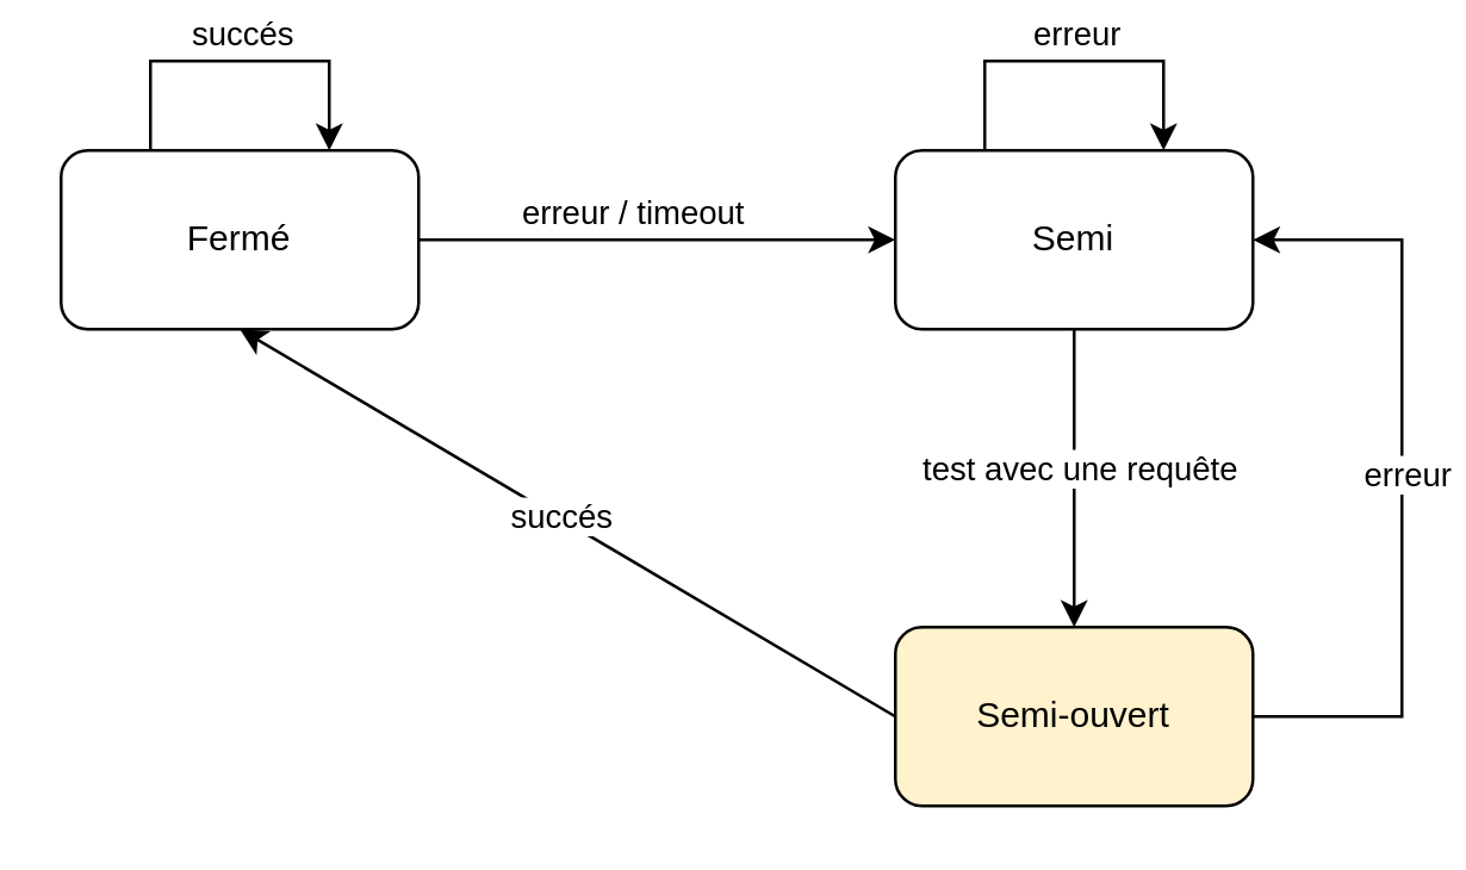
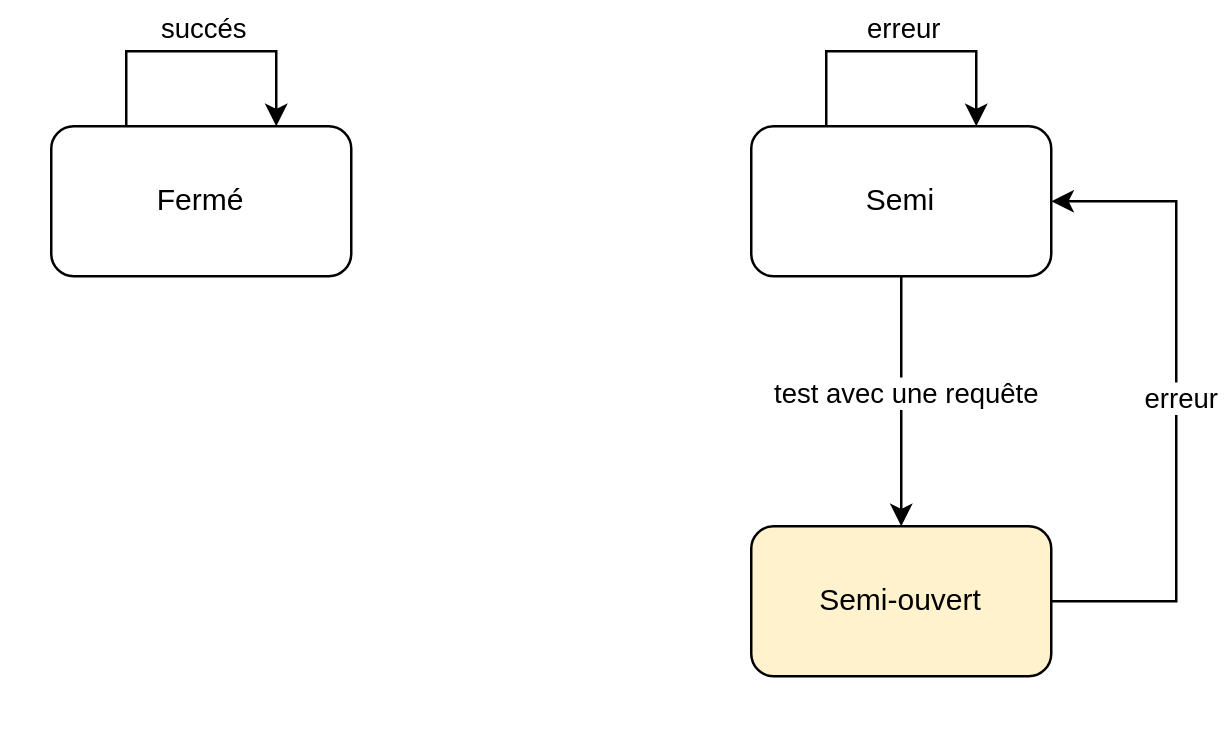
  <mxCell id="0" />
  <mxCell id="1" parent="0" />
  <mxCell id="2" value="Fermé" style="rounded=1;whiteSpace=wrap;html=1;" vertex="1" parent="1"><mxGeometry x="20" y="50" width="120" height="60" as="geometry" /></mxCell>
  <mxCell id="3" value="Semi" style="rounded=1;whiteSpace=wrap;html=1;" vertex="1" parent="1"><mxGeometry x="300" y="50" width="120" height="60" as="geometry" /></mxCell>
  <mxCell id="4" value="Semi-ouvert" style="rounded=1;whiteSpace=wrap;html=1;fillColor=#fff2cc;" vertex="1" parent="1"><mxGeometry x="300" y="210" width="120" height="60" as="geometry" /></mxCell>
  <mxCell id="5" value="" style="endArrow=classic;html=1;rounded=0;entryX=0.5;entryY=0;entryDx=0;entryDy=0;exitX=0.5;exitY=1;exitDx=0;exitDy=0;" edge="1" parent="1" source="3" target="4"><mxGeometry width="50" height="50" relative="1" as="geometry"><mxPoint x="250" y="250" as="sourcePoint" /><mxPoint x="300" y="200" as="targetPoint" /></mxGeometry></mxCell>
  <mxCell id="6" value="test avec une requête" style="edgeLabel;html=1;align=center;verticalAlign=middle;resizable=0;points=[];" vertex="1" connectable="0" parent="5"><mxGeometry x="-0.077" y="1" relative="1" as="geometry"><mxPoint as="offset" /></mxGeometry></mxCell>
- <mxCell id="7" value="" style="endArrow=classic;html=1;rounded=0;exitX=1;exitY=0.5;exitDx=0;exitDy=0;entryX=0;entryY=0.5;entryDx=0;entryDy=0;" edge="1" parent="1" source="2" target="3"><mxGeometry width="50" height="50" relative="1" as="geometry"><mxPoint x="250" y="250" as="sourcePoint" /><mxPoint x="300" y="200" as="targetPoint" /></mxGeometry></mxCell>
- <mxCell id="8" value="erreur / timeout" style="edgeLabel;html=1;align=center;verticalAlign=middle;resizable=0;points=[];" vertex="1" connectable="0" parent="7"><mxGeometry x="-0.116" relative="1" as="geometry"><mxPoint y="-10" as="offset" /></mxGeometry></mxCell>
  <mxCell id="9" value="" style="endArrow=classic;html=1;rounded=0;exitX=0.25;exitY=0;exitDx=0;exitDy=0;entryX=0.75;entryY=0;entryDx=0;entryDy=0;" edge="1" parent="1" source="2" target="2"><mxGeometry width="50" height="50" relative="1" as="geometry"><mxPoint x="55" y="30" as="sourcePoint" /><mxPoint x="105" y="-20" as="targetPoint" /><Array as="points"><mxPoint x="50" y="20" /><mxPoint x="110" y="20" /></Array></mxGeometry></mxCell>
  <mxCell id="10" value="succés" style="edgeLabel;html=1;align=center;verticalAlign=middle;resizable=0;points=[];" vertex="1" connectable="0" parent="9"><mxGeometry x="-0.013" relative="1" as="geometry"><mxPoint x="1" y="-10" as="offset" /></mxGeometry></mxCell>
  <mxCell id="11" value="" style="endArrow=classic;html=1;rounded=0;exitX=0.25;exitY=0;exitDx=0;exitDy=0;entryX=0.75;entryY=0;entryDx=0;entryDy=0;" edge="1" parent="1" source="3" target="3"><mxGeometry width="50" height="50" relative="1" as="geometry"><mxPoint x="330" y="30" as="sourcePoint" /><mxPoint x="390" y="30" as="targetPoint" /><Array as="points"><mxPoint x="330" y="20" /><mxPoint x="390" y="20" /></Array></mxGeometry></mxCell>
  <mxCell id="12" value="erreur" style="edgeLabel;html=1;align=center;verticalAlign=middle;resizable=0;points=[];" vertex="1" connectable="0" parent="11"><mxGeometry x="-0.004" relative="1" as="geometry"><mxPoint y="-10" as="offset" /></mxGeometry></mxCell>
- <mxCell id="13" value="" style="endArrow=classic;html=1;rounded=0;exitX=0;exitY=0.5;exitDx=0;exitDy=0;entryX=0.5;entryY=1;entryDx=0;entryDy=0;" edge="1" parent="1" source="4" target="2"><mxGeometry width="50" height="50" relative="1" as="geometry"><mxPoint x="250" y="160" as="sourcePoint" /><mxPoint x="300" y="110" as="targetPoint" /></mxGeometry></mxCell>
- <mxCell id="14" value="succés" style="edgeLabel;html=1;align=center;verticalAlign=middle;resizable=0;points=[];" vertex="1" connectable="0" parent="13"><mxGeometry x="0.028" y="-1" relative="1" as="geometry"><mxPoint as="offset" /></mxGeometry></mxCell>
  <mxCell id="15" value="" style="endArrow=classic;html=1;rounded=0;exitX=1;exitY=0.5;exitDx=0;exitDy=0;entryX=1;entryY=0.5;entryDx=0;entryDy=0;" edge="1" parent="1" source="4" target="3"><mxGeometry width="50" height="50" relative="1" as="geometry"><mxPoint x="440" y="170" as="sourcePoint" /><mxPoint x="450" y="80" as="targetPoint" /><Array as="points"><mxPoint x="470" y="240" /><mxPoint x="470" y="80" /></Array></mxGeometry></mxCell>
  <mxCell id="16" value="erreur" style="edgeLabel;html=1;align=center;verticalAlign=middle;resizable=0;points=[];" vertex="1" connectable="0" parent="15"><mxGeometry x="0.019" y="-1" relative="1" as="geometry"><mxPoint as="offset" /></mxGeometry></mxCell>
